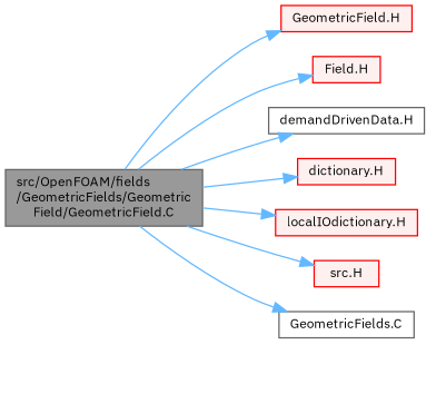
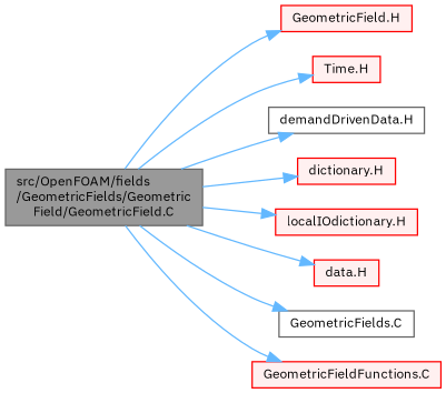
  digraph {
    fontname="IBM Plex Sans"
    rankdir=LR
    node [color=red fillcolor="#FFF0F0" fontname="IBM Plex Sans" fontsize=10 shape=box style=filled]
    edge [color=steelblue1 fontname="IBM Plex Sans" fontsize=10 labelfontname=Helvetica labelfontsize=10 style=solid]
    n1 [color=gray40 fillcolor=grey60 fontcolor=black height=0.2 label="src/OpenFOAM/fields\l/GeometricFields/Geometric\lField/GeometricField.C" width=0.4]
    n2 [height=0.2 label="GeometricField.H" width=0.4]
-   n3 [height=0.2 label="Field.H" width=0.4]
+   n3 [height=0.2 label="Time.H" width=0.4]
    n4 [color=grey40 fillcolor=white height=0.2 label="demandDrivenData.H" width=0.4]
    n5 [height=0.2 label="dictionary.H" width=0.4]
    n6 [height=0.2 label="localIOdictionary.H" width=0.4]
-   n7 [height=0.2 label="src.H" width=0.4]
+   n7 [height=0.2 label="data.H" width=0.4]
    n8 [color=grey40 fillcolor=white height=0.2 label="GeometricFields.C" width=0.4]
+   n9 [height=0.2 label="GeometricFieldFunctions.C" width=0.4]
    n1 -> n2
    n1 -> n3
    n1 -> n4
    n1 -> n5
    n1 -> n6
    n1 -> n7
    n1 -> n8
+   n1 -> n9
  }
